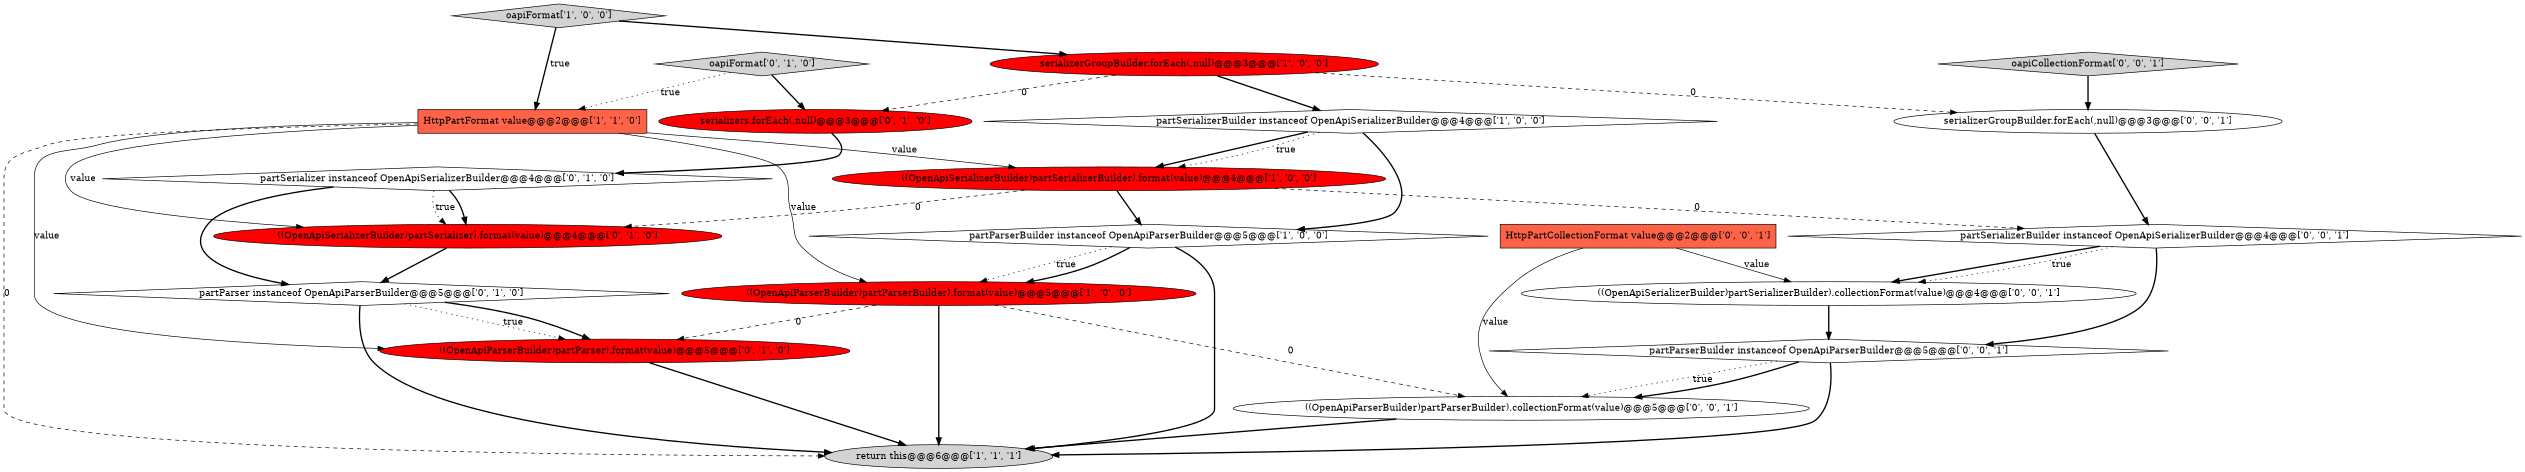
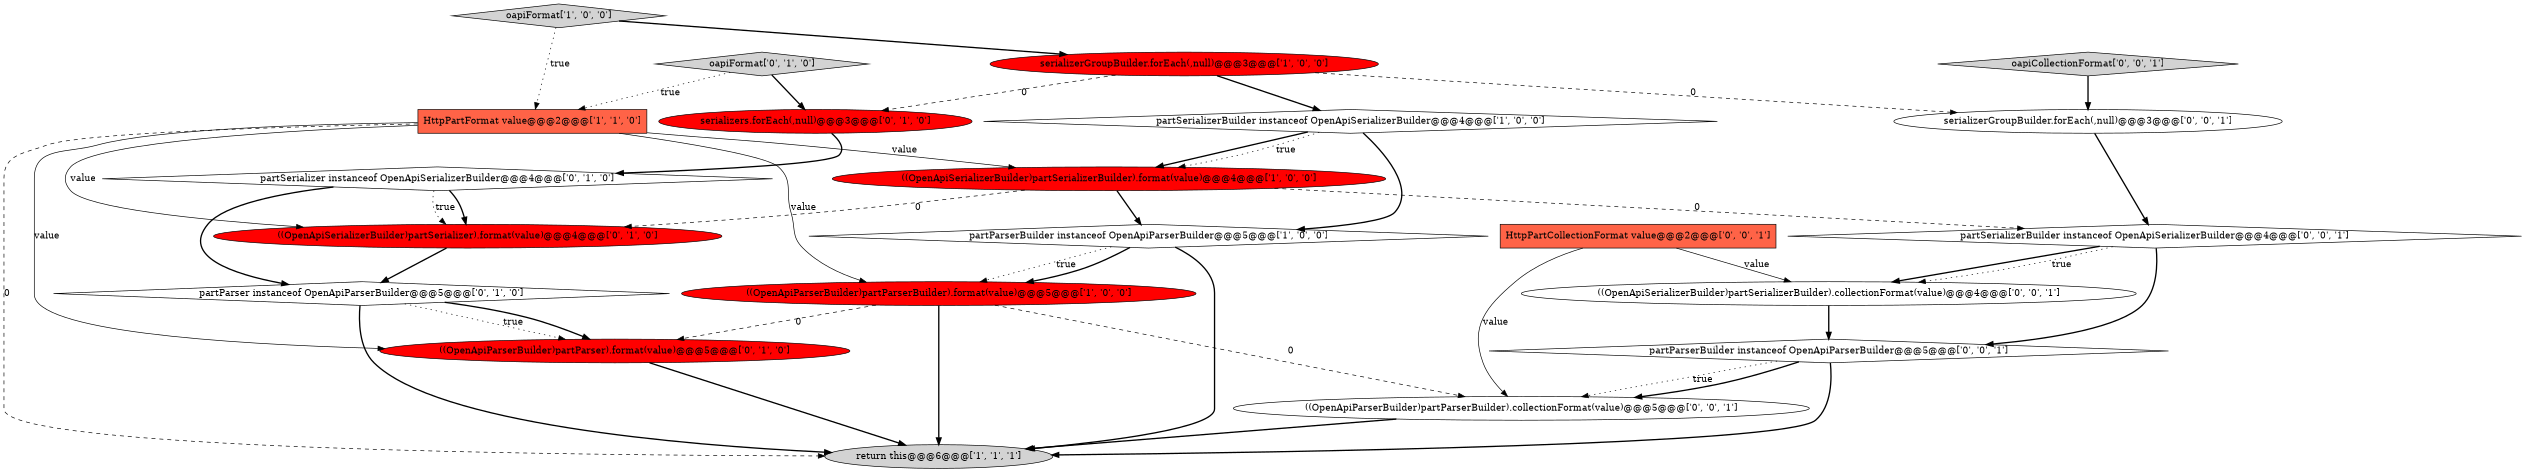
  digraph {
    node [fillcolor=white shape=ellipse style=filled]
    edge [style=bold]
    n1 [label="partParser instanceof OpenApiParserBuilder@@@5@@@['0', '1', '0']" shape=diamond]
    n2 [fillcolor=red label="((OpenApiParserBuilder)partParser).format(value)@@@5@@@['0', '1', '0']"]
    n3 [fillcolor=lightgray label="return this@@@6@@@['1', '1', '1']"]
    n4 [fillcolor=red label="((OpenApiSerializerBuilder)partSerializerBuilder).format(value)@@@4@@@['1', '0', '0']"]
    n5 [fillcolor=red label="((OpenApiSerializerBuilder)partSerializer).format(value)@@@4@@@['0', '1', '0']"]
    n6 [label="partParserBuilder instanceof OpenApiParserBuilder@@@5@@@['1', '0', '0']" shape=diamond]
    n7 [label="partSerializerBuilder instanceof OpenApiSerializerBuilder@@@4@@@['0', '0', '1']" shape=diamond]
    n8 [fillcolor=red label="((OpenApiParserBuilder)partParserBuilder).format(value)@@@5@@@['1', '0', '0']"]
    n9 [label="((OpenApiSerializerBuilder)partSerializerBuilder).collectionFormat(value)@@@4@@@['0', '0', '1']"]
    n10 [label="partParserBuilder instanceof OpenApiParserBuilder@@@5@@@['0', '0', '1']" shape=diamond]
    n11 [label="partSerializerBuilder instanceof OpenApiSerializerBuilder@@@4@@@['1', '0', '0']" shape=diamond]
    n12 [label="((OpenApiParserBuilder)partParserBuilder).collectionFormat(value)@@@5@@@['0', '0', '1']"]
    n13 [label="serializerGroupBuilder.forEach(,null)@@@3@@@['0', '0', '1']"]
    n14 [fillcolor=lightgray label="oapiFormat['0', '1', '0']" shape=diamond]
    n15 [fillcolor=red label="serializers.forEach(,null)@@@3@@@['0', '1', '0']"]
    n16 [fillcolor=tomato label="HttpPartFormat value@@@2@@@['1', '1', '0']" shape=box]
    n17 [label="partSerializer instanceof OpenApiSerializerBuilder@@@4@@@['0', '1', '0']" shape=diamond]
    n18 [fillcolor=lightgray label="oapiCollectionFormat['0', '0', '1']" shape=diamond]
    n19 [fillcolor=tomato label="HttpPartCollectionFormat value@@@2@@@['0', '0', '1']" shape=box]
    n20 [fillcolor=lightgray label="oapiFormat['1', '0', '0']" shape=diamond]
    n21 [fillcolor=red label="serializerGroupBuilder.forEach(,null)@@@3@@@['1', '0', '0']"]
    n1 -> n2 [label=true style=dotted]
    n1 -> n2
    n1 -> n3
    n2 -> n3
    n4 -> n5 [label=0 style=dashed]
    n4 -> n6
    n4 -> n7 [label=0 style=dashed]
    n5 -> n1
    n6 -> n3
    n6 -> n8 [label=true style=dotted]
    n6 -> n8
    n7 -> n9
    n7 -> n9 [label=true style=dotted]
    n7 -> n10
    n8 -> n2 [label=0 style=dashed]
    n8 -> n3
    n8 -> n12 [label=0 style=dashed]
    n9 -> n10
    n10 -> n3
    n10 -> n12 [label=true style=dotted]
    n10 -> n12
    n11 -> n4
    n11 -> n4 [label=true style=dotted]
    n11 -> n6
    n12 -> n3
    n13 -> n7
    n14 -> n15
    n14 -> n16 [label=true style=dotted]
    n15 -> n17
    n16 -> n2 [label=value style=solid]
    n16 -> n3 [label=0 style=dashed]
    n16 -> n4 [label=value style=solid]
    n16 -> n5 [label=value style=solid]
    n16 -> n8 [label=value style=solid]
    n17 -> n1
    n17 -> n5
    n17 -> n5 [label=true style=dotted]
    n18 -> n13
    n19 -> n9 [label=value style=solid]
    n19 -> n12 [label=value style=solid]
-   n20 -> n16 [label=true]
+   n20 -> n16 [label=true style=dotted]
    n20 -> n21
    n21 -> n11
    n21 -> n13 [label=0 style=dashed]
    n21 -> n15 [label=0 style=dashed]
  }
